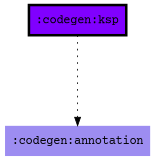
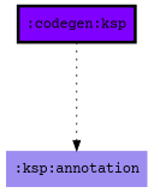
  digraph {
    fontsize=30
    rankdir=TB
    ranksep=1.5
    fontname="Courier Prime"
    node [style=filled fontname="Courier Prime"]
-   ":codegen:annotation" [fillcolor="#9D8DF1" shape=none]
+   ":codegen:annotation" [fillcolor="#9D8DF1" shape=none label=":ksp:annotation"]
    ":codegen:ksp" [color=black fillcolor="#8000FF" penwidth=3 shape=box]
    ":codegen:ksp" -> ":codegen:annotation" [dir=forward style=dotted fontname="Courier Prime"]
  }
